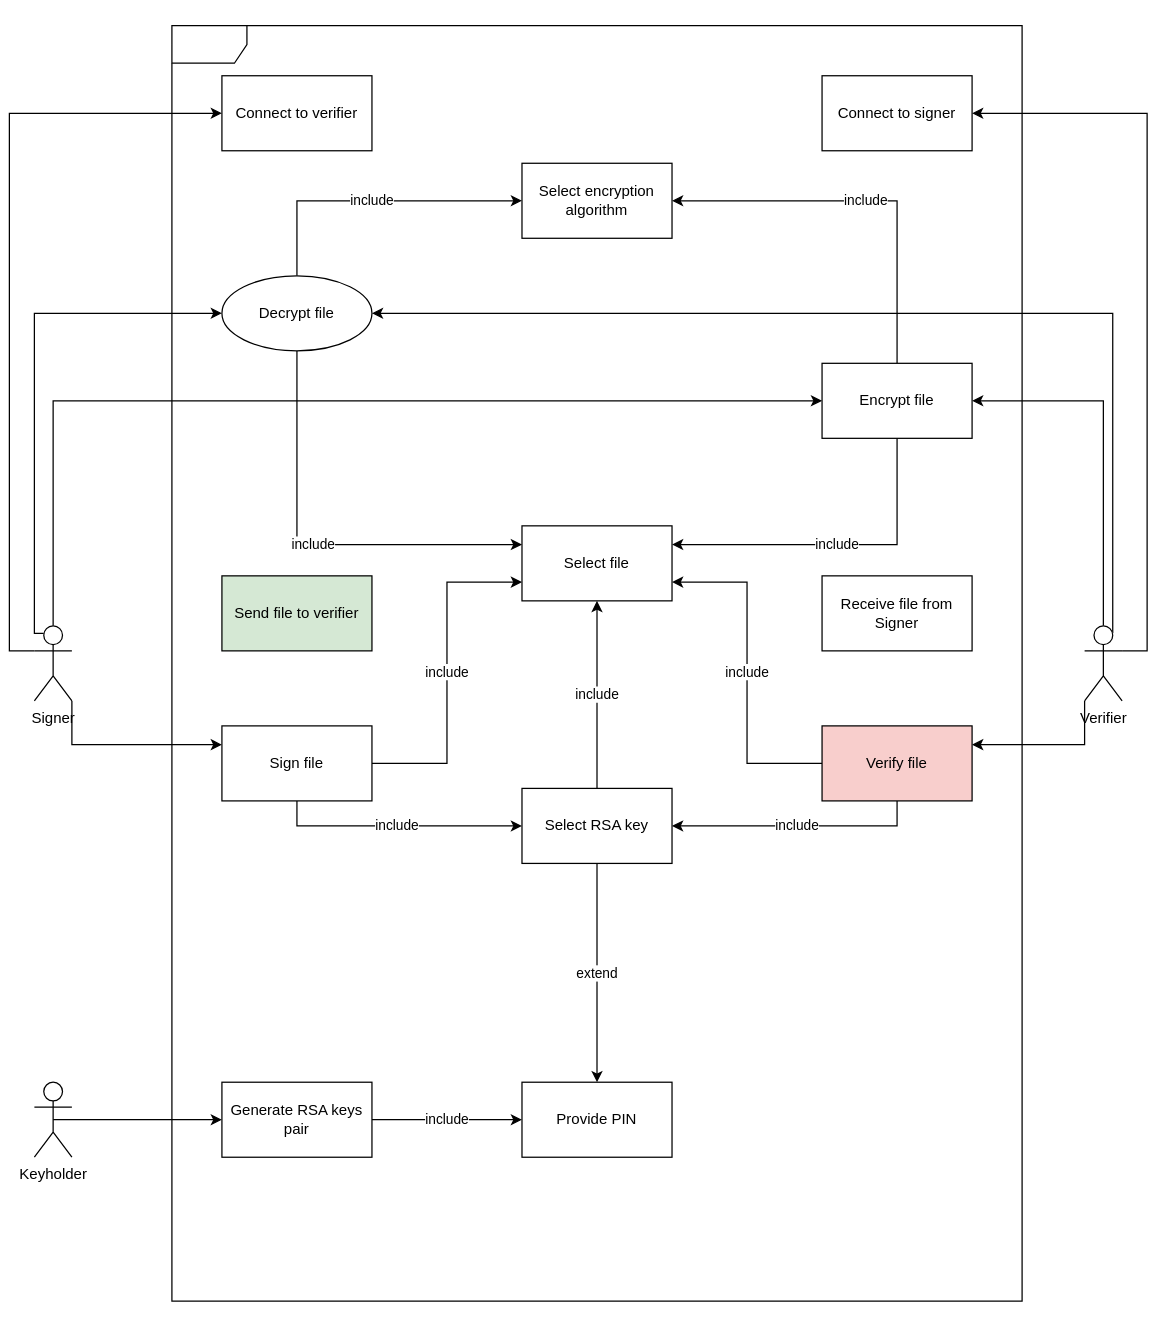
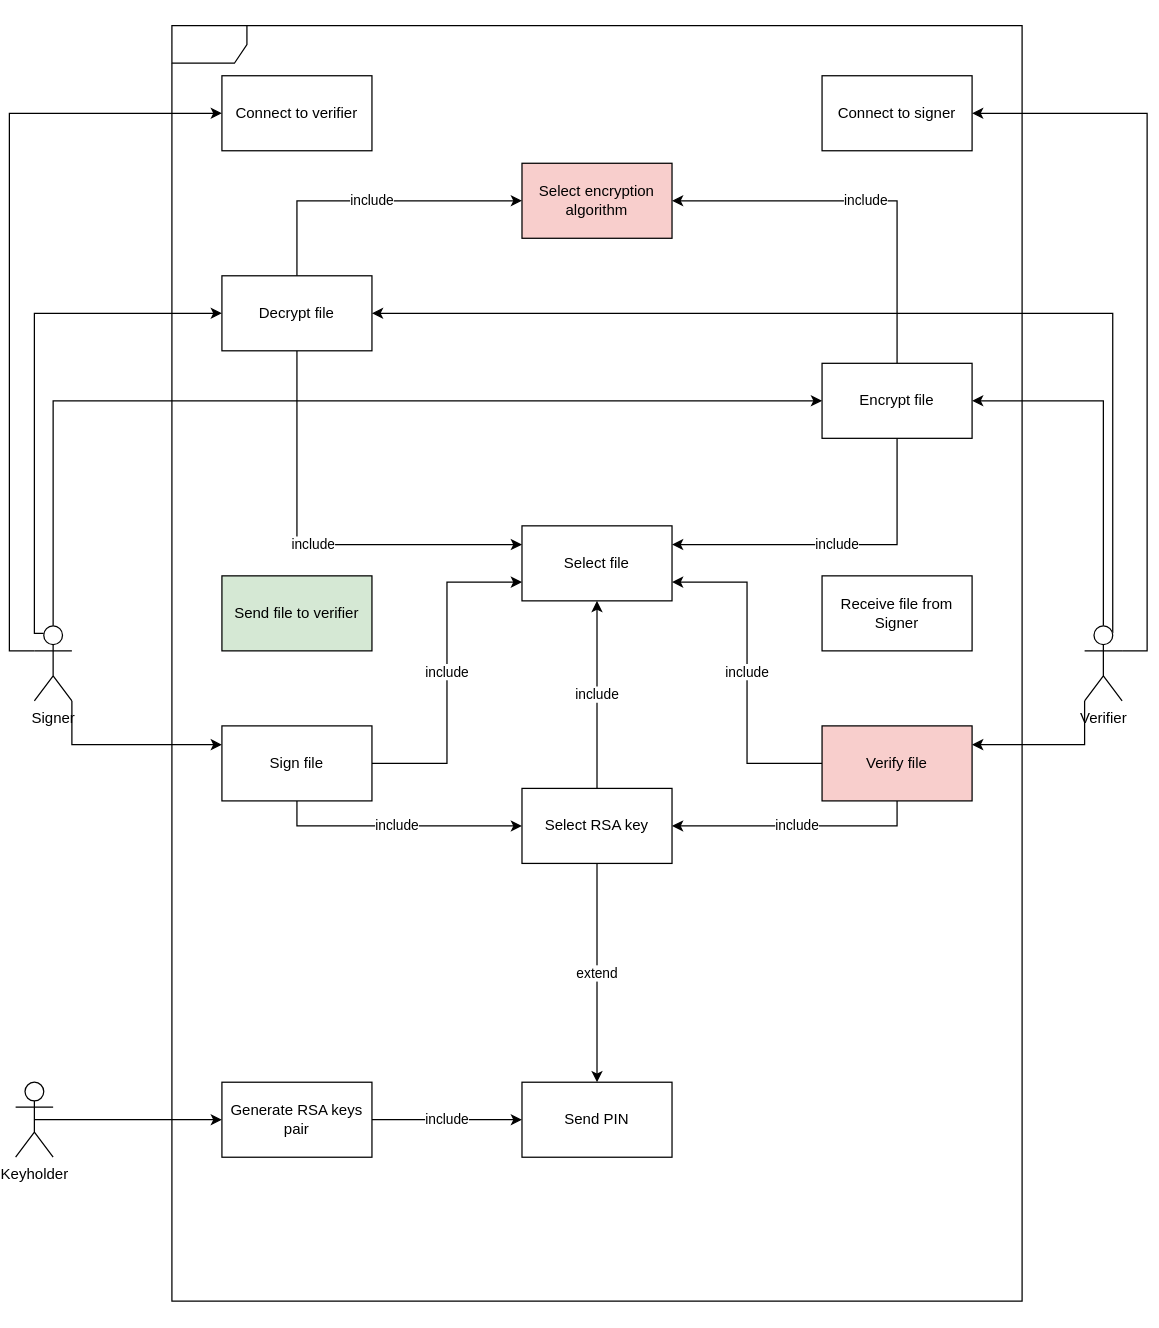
  <mxCell id="0" />
  <mxCell id="1" parent="0" />
  <mxCell id="2" style="edgeStyle=orthogonalEdgeStyle;rounded=0;orthogonalLoop=1;jettySize=auto;html=1;exitX=1;exitY=1;exitDx=0;exitDy=0;exitPerimeter=0;entryX=0;entryY=0.25;entryDx=0;entryDy=0;" parent="1" source="6" target="22" edge="1"><mxGeometry relative="1" as="geometry" /></mxCell>
  <mxCell id="3" style="edgeStyle=orthogonalEdgeStyle;rounded=0;orthogonalLoop=1;jettySize=auto;html=1;exitX=0.25;exitY=0.1;exitDx=0;exitDy=0;exitPerimeter=0;entryX=0;entryY=0.5;entryDx=0;entryDy=0;" parent="1" source="6" target="29" edge="1"><mxGeometry relative="1" as="geometry"><Array as="points"><mxPoint x="20" y="506" /><mxPoint x="20" y="250" /></Array></mxGeometry></mxCell>
  <mxCell id="4" style="edgeStyle=orthogonalEdgeStyle;rounded=0;orthogonalLoop=1;jettySize=auto;html=1;exitX=0.5;exitY=0;exitDx=0;exitDy=0;exitPerimeter=0;entryX=0;entryY=0.5;entryDx=0;entryDy=0;" parent="1" source="6" target="26" edge="1"><mxGeometry relative="1" as="geometry" /></mxCell>
  <mxCell id="5" style="edgeStyle=orthogonalEdgeStyle;rounded=0;orthogonalLoop=1;jettySize=auto;html=1;exitX=0;exitY=0.333;exitDx=0;exitDy=0;exitPerimeter=0;entryX=0;entryY=0.5;entryDx=0;entryDy=0;" parent="1" source="6" target="36" edge="1"><mxGeometry relative="1" as="geometry" /></mxCell>
  <mxCell id="6" value="Signer" style="shape=umlActor;verticalLabelPosition=bottom;verticalAlign=top;html=1;" parent="1" vertex="1"><mxGeometry x="20" y="500" width="30" height="60" as="geometry" /></mxCell>
  <mxCell id="7" value="" style="shape=umlFrame;whiteSpace=wrap;html=1;pointerEvents=0;" parent="1" vertex="1"><mxGeometry x="130" y="20" width="680" height="1020" as="geometry" /></mxCell>
  <mxCell id="8" style="edgeStyle=orthogonalEdgeStyle;rounded=0;orthogonalLoop=1;jettySize=auto;html=1;exitX=0.5;exitY=0.5;exitDx=0;exitDy=0;exitPerimeter=0;entryX=0;entryY=0.5;entryDx=0;entryDy=0;" parent="1" source="9" target="16" edge="1"><mxGeometry relative="1" as="geometry" /></mxCell>
- <mxCell id="9" value="Keyholder" style="shape=umlActor;verticalLabelPosition=bottom;verticalAlign=top;html=1;" parent="1" vertex="1"><mxGeometry x="20" y="865" width="30" height="60" as="geometry" /></mxCell>
+ <mxCell id="9" value="Keyholder" style="shape=umlActor;verticalLabelPosition=bottom;verticalAlign=top;html=1;" parent="1" vertex="1"><mxGeometry x="5" y="865" width="30" height="60" as="geometry" /></mxCell>
  <mxCell id="10" style="edgeStyle=orthogonalEdgeStyle;rounded=0;orthogonalLoop=1;jettySize=auto;html=1;exitX=0;exitY=1;exitDx=0;exitDy=0;exitPerimeter=0;entryX=1;entryY=0.25;entryDx=0;entryDy=0;" parent="1" source="14" target="19" edge="1"><mxGeometry relative="1" as="geometry" /></mxCell>
  <mxCell id="11" style="edgeStyle=orthogonalEdgeStyle;rounded=0;orthogonalLoop=1;jettySize=auto;html=1;exitX=0.75;exitY=0.1;exitDx=0;exitDy=0;exitPerimeter=0;entryX=1;entryY=0.5;entryDx=0;entryDy=0;" parent="1" source="14" target="29" edge="1"><mxGeometry relative="1" as="geometry"><Array as="points"><mxPoint x="883" y="250" /></Array></mxGeometry></mxCell>
  <mxCell id="12" style="edgeStyle=orthogonalEdgeStyle;rounded=0;orthogonalLoop=1;jettySize=auto;html=1;exitX=0.5;exitY=0;exitDx=0;exitDy=0;exitPerimeter=0;entryX=1;entryY=0.5;entryDx=0;entryDy=0;" parent="1" source="14" target="26" edge="1"><mxGeometry relative="1" as="geometry" /></mxCell>
  <mxCell id="13" style="edgeStyle=orthogonalEdgeStyle;rounded=0;orthogonalLoop=1;jettySize=auto;html=1;exitX=1;exitY=0.333;exitDx=0;exitDy=0;exitPerimeter=0;entryX=1;entryY=0.5;entryDx=0;entryDy=0;" parent="1" source="14" target="37" edge="1"><mxGeometry relative="1" as="geometry" /></mxCell>
  <mxCell id="14" value="Verifier" style="shape=umlActor;verticalLabelPosition=bottom;verticalAlign=top;html=1;" parent="1" vertex="1"><mxGeometry x="860" y="500" width="30" height="60" as="geometry" /></mxCell>
  <mxCell id="15" value="include" style="edgeStyle=orthogonalEdgeStyle;rounded=0;orthogonalLoop=1;jettySize=auto;html=1;exitX=1;exitY=0.5;exitDx=0;exitDy=0;entryX=0;entryY=0.5;entryDx=0;entryDy=0;" parent="1" source="16" target="35" edge="1"><mxGeometry relative="1" as="geometry" /></mxCell>
  <mxCell id="16" value="Generate RSA keys pair" style="rounded=0;whiteSpace=wrap;html=1;" parent="1" vertex="1"><mxGeometry x="170" y="865" width="120" height="60" as="geometry" /></mxCell>
  <mxCell id="17" value="include" style="edgeStyle=orthogonalEdgeStyle;rounded=0;orthogonalLoop=1;jettySize=auto;html=1;exitX=0;exitY=0.5;exitDx=0;exitDy=0;entryX=1;entryY=0.75;entryDx=0;entryDy=0;" parent="1" source="19" target="31" edge="1"><mxGeometry relative="1" as="geometry" /></mxCell>
  <mxCell id="18" value="include" style="edgeStyle=orthogonalEdgeStyle;rounded=0;orthogonalLoop=1;jettySize=auto;html=1;exitX=0.5;exitY=1;exitDx=0;exitDy=0;entryX=1;entryY=0.5;entryDx=0;entryDy=0;" parent="1" source="19" target="34" edge="1"><mxGeometry relative="1" as="geometry" /></mxCell>
  <mxCell id="19" value="Verify file" style="rounded=0;whiteSpace=wrap;html=1;fillColor=#f8cecc;" parent="1" vertex="1"><mxGeometry x="650" y="580" width="120" height="60" as="geometry" /></mxCell>
  <mxCell id="20" value="include" style="edgeStyle=orthogonalEdgeStyle;rounded=0;orthogonalLoop=1;jettySize=auto;html=1;exitX=1;exitY=0.5;exitDx=0;exitDy=0;entryX=0;entryY=0.75;entryDx=0;entryDy=0;" parent="1" source="22" target="31" edge="1"><mxGeometry relative="1" as="geometry" /></mxCell>
  <mxCell id="21" value="include" style="edgeStyle=orthogonalEdgeStyle;rounded=0;orthogonalLoop=1;jettySize=auto;html=1;entryX=0;entryY=0.5;entryDx=0;entryDy=0;exitX=0.5;exitY=1;exitDx=0;exitDy=0;" parent="1" source="22" target="34" edge="1"><mxGeometry relative="1" as="geometry" /></mxCell>
  <mxCell id="22" value="Sign file" style="rounded=0;whiteSpace=wrap;html=1;" parent="1" vertex="1"><mxGeometry x="170" y="580" width="120" height="60" as="geometry" /></mxCell>
  <mxCell id="23" value="Send file to verifier" style="rounded=0;whiteSpace=wrap;html=1;fillColor=#d5e8d4;" parent="1" vertex="1"><mxGeometry x="170" y="460" width="120" height="60" as="geometry" /></mxCell>
  <mxCell id="24" value="include" style="edgeStyle=orthogonalEdgeStyle;rounded=0;orthogonalLoop=1;jettySize=auto;html=1;entryX=1;entryY=0.25;entryDx=0;entryDy=0;exitX=0.5;exitY=1;exitDx=0;exitDy=0;" parent="1" source="26" target="31" edge="1"><mxGeometry relative="1" as="geometry" /></mxCell>
  <mxCell id="25" value="include" style="edgeStyle=orthogonalEdgeStyle;rounded=0;orthogonalLoop=1;jettySize=auto;html=1;exitX=0.5;exitY=0;exitDx=0;exitDy=0;entryX=1;entryY=0.5;entryDx=0;entryDy=0;" parent="1" source="26" target="38" edge="1"><mxGeometry relative="1" as="geometry" /></mxCell>
  <mxCell id="26" value="Encrypt file" style="rounded=0;whiteSpace=wrap;html=1;" parent="1" vertex="1"><mxGeometry x="650" y="290" width="120" height="60" as="geometry" /></mxCell>
  <mxCell id="27" value="include" style="edgeStyle=orthogonalEdgeStyle;rounded=0;orthogonalLoop=1;jettySize=auto;html=1;exitX=0.5;exitY=1;exitDx=0;exitDy=0;entryX=0;entryY=0.25;entryDx=0;entryDy=0;" parent="1" source="29" target="31" edge="1"><mxGeometry relative="1" as="geometry" /></mxCell>
  <mxCell id="28" value="include" style="edgeStyle=orthogonalEdgeStyle;rounded=0;orthogonalLoop=1;jettySize=auto;html=1;exitX=0.5;exitY=0;exitDx=0;exitDy=0;entryX=0;entryY=0.5;entryDx=0;entryDy=0;" parent="1" source="29" target="38" edge="1"><mxGeometry relative="1" as="geometry" /></mxCell>
- <mxCell id="29" value="Decrypt file" style="ellipse;whiteSpace=wrap;html=1;" parent="1" vertex="1"><mxGeometry x="170" y="220" width="120" height="60" as="geometry" /></mxCell>
+ <mxCell id="29" value="Decrypt file" style="rounded=0;whiteSpace=wrap;html=1;" parent="1" vertex="1"><mxGeometry x="170" y="220" width="120" height="60" as="geometry" /></mxCell>
  <mxCell id="30" value="Receive file from Signer" style="rounded=0;whiteSpace=wrap;html=1;" parent="1" vertex="1"><mxGeometry x="650" y="460" width="120" height="60" as="geometry" /></mxCell>
  <mxCell id="31" value="Select file" style="rounded=0;whiteSpace=wrap;html=1;" parent="1" vertex="1"><mxGeometry x="410" y="420" width="120" height="60" as="geometry" /></mxCell>
  <mxCell id="32" value="extend" style="edgeStyle=orthogonalEdgeStyle;rounded=0;orthogonalLoop=1;jettySize=auto;html=1;exitX=0.5;exitY=1;exitDx=0;exitDy=0;entryX=0.5;entryY=0;entryDx=0;entryDy=0;" parent="1" source="34" target="35" edge="1"><mxGeometry relative="1" as="geometry" /></mxCell>
  <mxCell id="33" value="include" style="edgeStyle=orthogonalEdgeStyle;rounded=0;orthogonalLoop=1;jettySize=auto;html=1;exitX=0.5;exitY=0;exitDx=0;exitDy=0;entryX=0.5;entryY=1;entryDx=0;entryDy=0;" parent="1" source="34" target="31" edge="1"><mxGeometry relative="1" as="geometry" /></mxCell>
  <mxCell id="34" value="Select RSA key" style="rounded=0;whiteSpace=wrap;html=1;" parent="1" vertex="1"><mxGeometry x="410" y="630" width="120" height="60" as="geometry" /></mxCell>
- <mxCell id="35" value="Provide PIN" style="rounded=0;whiteSpace=wrap;html=1;" parent="1" vertex="1"><mxGeometry x="410" y="865" width="120" height="60" as="geometry" /></mxCell>
+ <mxCell id="35" value="Send PIN" style="rounded=0;whiteSpace=wrap;html=1;" parent="1" vertex="1"><mxGeometry x="410" y="865" width="120" height="60" as="geometry" /></mxCell>
  <mxCell id="36" value="Connect to verifier" style="rounded=0;whiteSpace=wrap;html=1;" parent="1" vertex="1"><mxGeometry x="170" y="60" width="120" height="60" as="geometry" /></mxCell>
  <mxCell id="37" value="Connect to signer" style="rounded=0;whiteSpace=wrap;html=1;" parent="1" vertex="1"><mxGeometry x="650" y="60" width="120" height="60" as="geometry" /></mxCell>
- <mxCell id="38" value="Select encryption algorithm" style="rounded=0;whiteSpace=wrap;html=1;" parent="1" vertex="1"><mxGeometry x="410" y="130" width="120" height="60" as="geometry" /></mxCell>
+ <mxCell id="38" value="Select encryption algorithm" style="rounded=0;whiteSpace=wrap;html=1;fillColor=#f8cecc;" parent="1" vertex="1"><mxGeometry x="410" y="130" width="120" height="60" as="geometry" /></mxCell>
